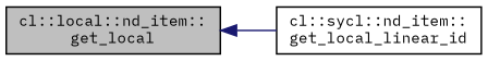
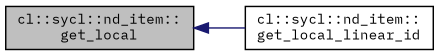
  digraph {
    rankdir=LR
    fontname="IBM Plex Mono"
    node [color=black fontname="IBM Plex Mono" fontsize=10 shape=record]
-   n1 [fillcolor=grey75 fontcolor=black height=0.2 label="cl::local::nd_item::\lget_local" style=filled width=0.4]
+   n1 [fillcolor=grey75 fontcolor=black height=0.2 label="cl::sycl::nd_item::\lget_local" style=filled width=0.4]
    n2 [height=0.2 label="cl::sycl::nd_item::\lget_local_linear_id" width=0.4]
    n1 -> n2 [color=midnightblue dir=back fontname="IBM Plex Mono" fontsize=10 labelfontname=Helvetica labelfontsize=10 style=solid]
  }
